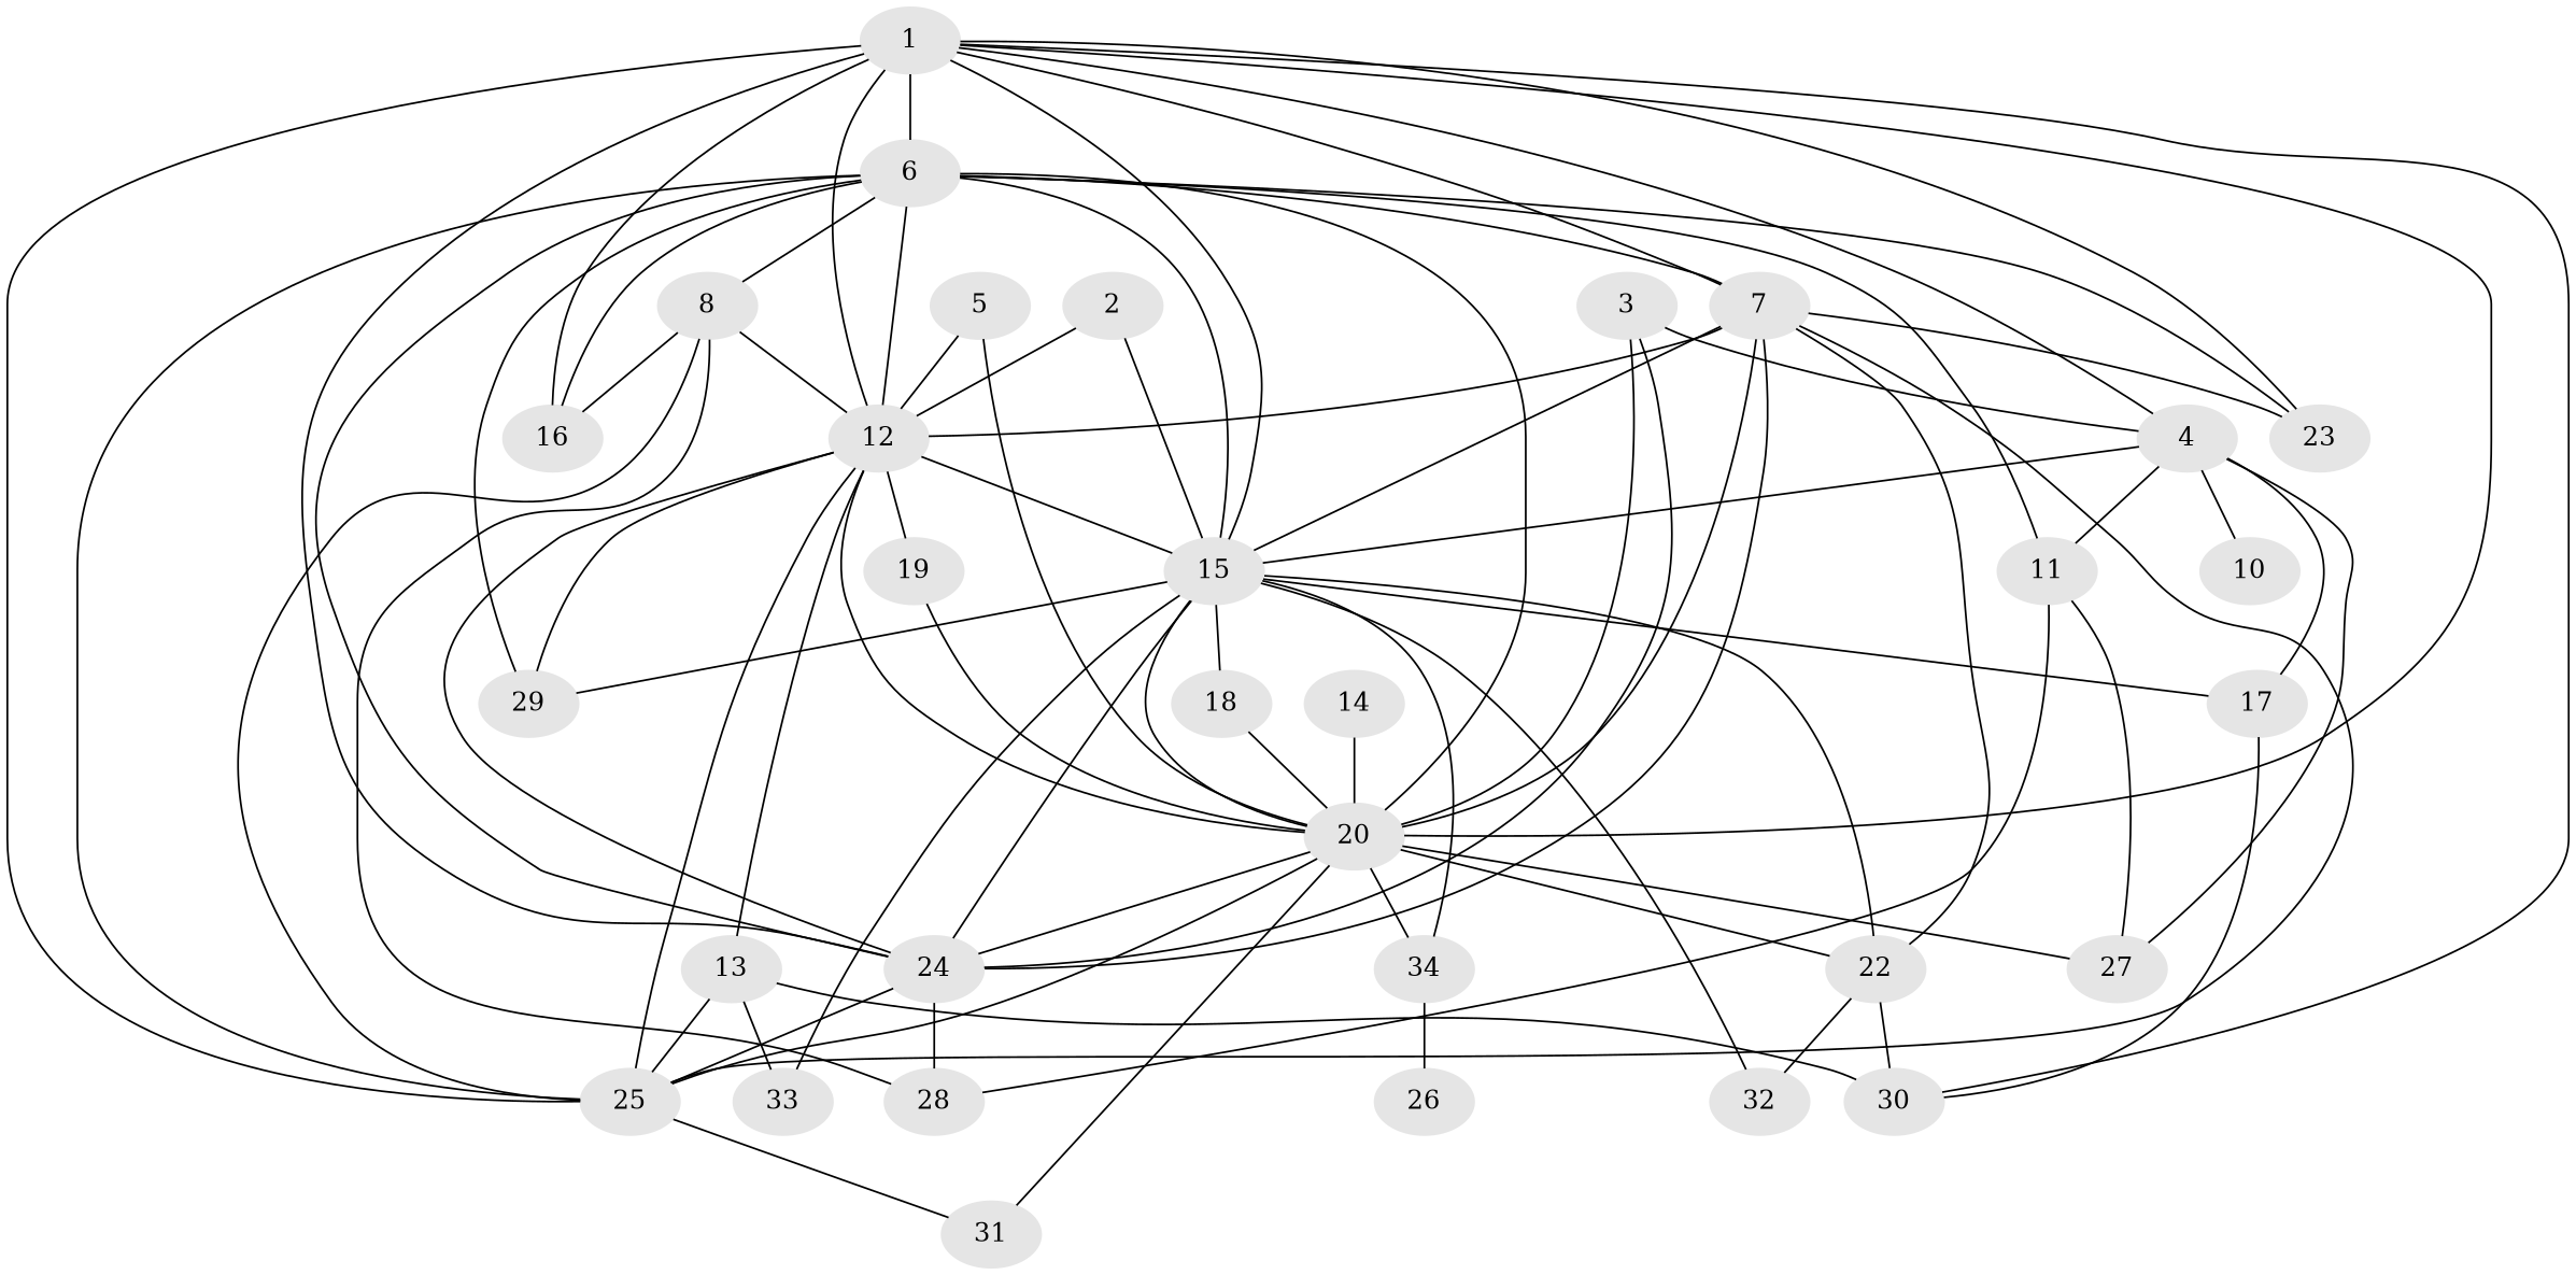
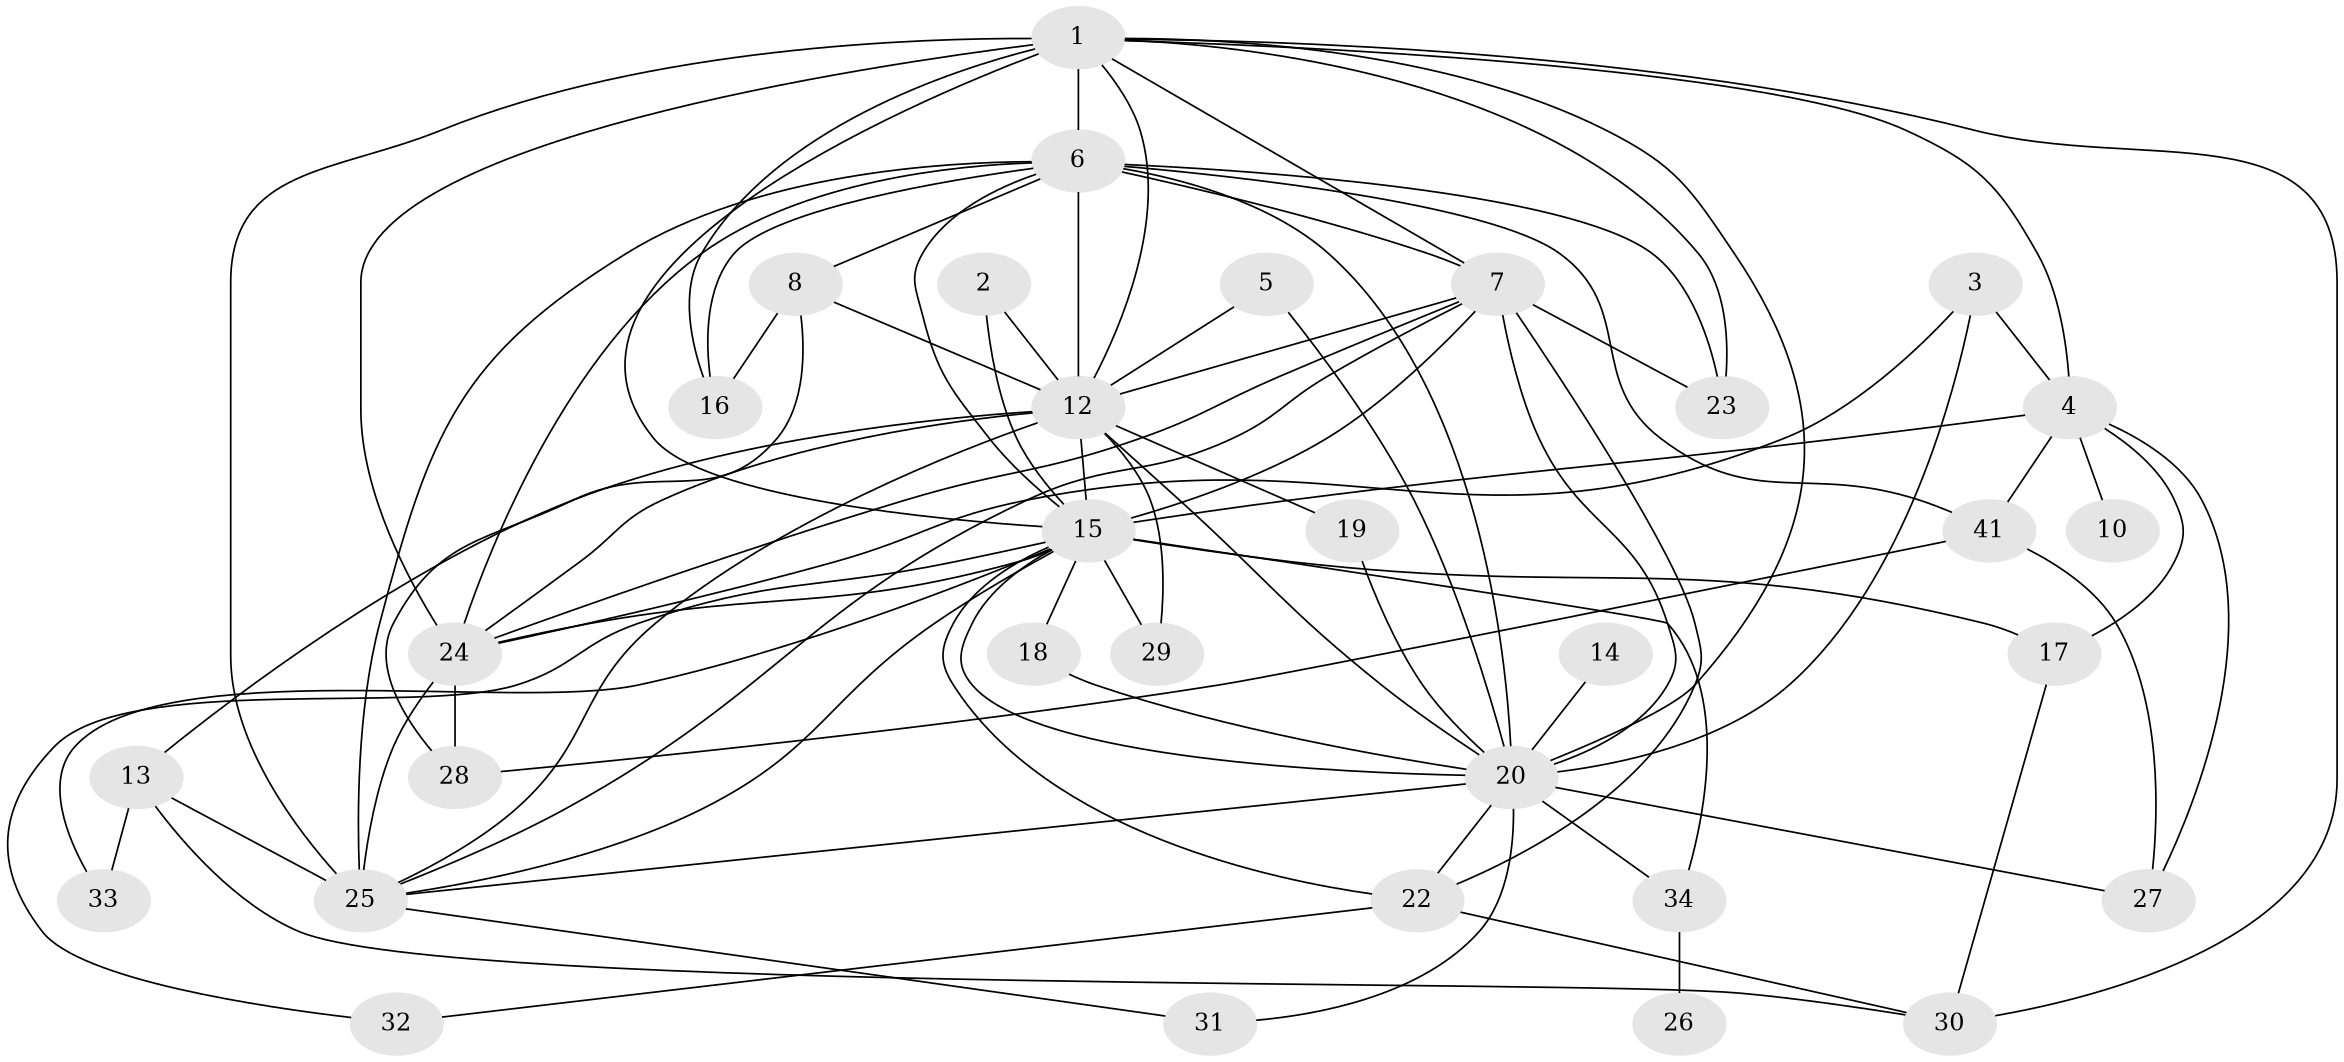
  graph {
    node [color=gray90 style=filled]
    edge [weight=1.0]
    1
    4
    6
    7
    12
    15
    16
    20
    23
    24
    25
    30
    10
-   11
+   11 [label=41]
    17
    27
    8
    29
    22
    13
    19
    33
    18
    32
    34
    31
    28
    2
    3
    5
    14
    26
    1 -- 4
    1 -- 6 [weight=3.0]
    1 -- 7
    1 -- 12 [weight=2.0]
    1 -- 15
    1 -- 16
    1 -- 20
    1 -- 23
    1 -- 24
    1 -- 25 [weight=3.0]
    1 -- 30
    4 -- 15
    4 -- 10
    4 -- 11
    4 -- 17
    4 -- 27
    6 -- 7 [weight=4.0]
    6 -- 12 [weight=6.0]
    6 -- 15 [weight=2.0]
    6 -- 16
    6 -- 20 [weight=3.0]
    6 -- 23
    6 -- 24 [weight=3.0]
    6 -- 25 [weight=2.0]
    6 -- 11 [weight=2.0]
    6 -- 8
-   6 -- 29
    7 -- 12 [weight=2.0]
    7 -- 15 [weight=2.0]
    7 -- 20 [weight=2.0]
    7 -- 23
    7 -- 24 [weight=2.0]
    7 -- 25
    7 -- 22
    12 -- 15 [weight=3.0]
    12 -- 20 [weight=2.0]
    12 -- 24 [weight=2.0]
    12 -- 25 [weight=3.0]
    12 -- 29
    12 -- 13
    12 -- 19
    15 -- 20
    15 -- 24
-   8 -- 25
+   15 -- 25
    15 -- 17
    15 -- 29 [weight=2.0]
    15 -- 22
    15 -- 33
    15 -- 18
    15 -- 32
    15 -- 34
-   20 -- 24
    20 -- 25
    20 -- 27
    20 -- 22
    20 -- 34
    20 -- 31
    24 -- 25
    24 -- 28
    25 -- 31
    11 -- 27
    11 -- 28
    17 -- 30
    8 -- 12
    8 -- 16
    8 -- 28
    22 -- 30
    22 -- 32
    13 -- 25 [weight=2.0]
    13 -- 30
    13 -- 33
    19 -- 20
    18 -- 20
    34 -- 26
    2 -- 12
    2 -- 15
    3 -- 4
    3 -- 20
    3 -- 24
    5 -- 12
    5 -- 20
    14 -- 20
  }
